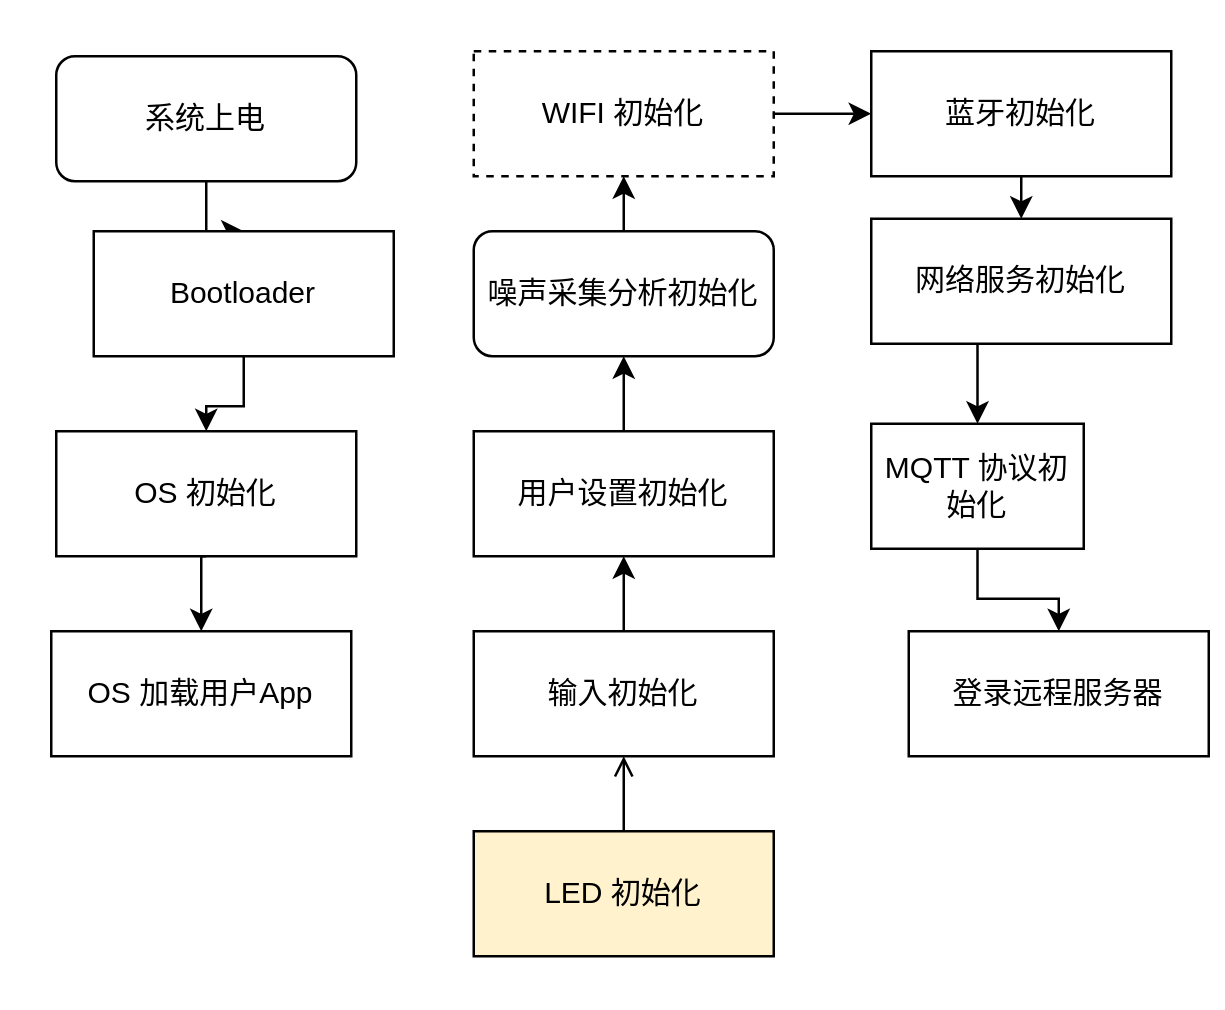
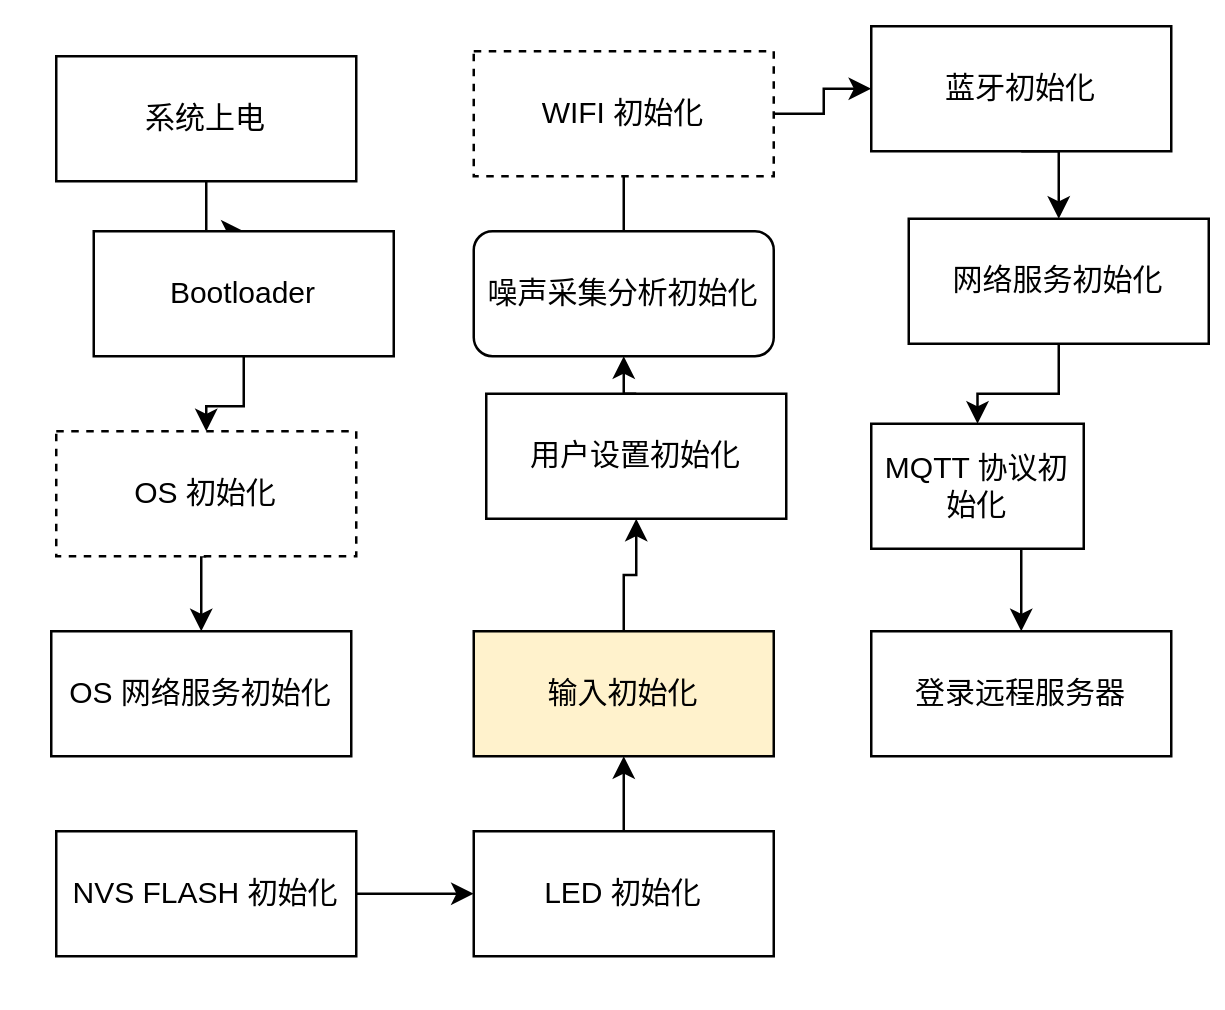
  <mxCell id="0" />
  <mxCell id="1" parent="0" />
  <mxCell id="2" style="edgeStyle=orthogonalEdgeStyle;rounded=0;orthogonalLoop=1;jettySize=auto;html=1;entryX=0.5;entryY=0;entryDx=0;entryDy=0;" edge="1" parent="1" source="3" target="5"><mxGeometry relative="1" as="geometry" /></mxCell>
- <mxCell id="3" value="系统上电" style="whiteSpace=wrap;html=1;rounded=1;" vertex="1" parent="1"><mxGeometry x="22" y="22" width="120" height="50" as="geometry" /></mxCell>
+ <mxCell id="3" value="系统上电" style="rounded=0;whiteSpace=wrap;html=1;" vertex="1" parent="1"><mxGeometry x="22" y="22" width="120" height="50" as="geometry" /></mxCell>
  <mxCell id="4" style="edgeStyle=orthogonalEdgeStyle;rounded=0;orthogonalLoop=1;jettySize=auto;html=1;exitX=0.5;exitY=1;exitDx=0;exitDy=0;" edge="1" parent="1" source="5" target="7"><mxGeometry relative="1" as="geometry" /></mxCell>
  <mxCell id="5" value="Bootloader" style="rounded=0;whiteSpace=wrap;html=1;" vertex="1" parent="1"><mxGeometry x="37" y="92" width="120" height="50" as="geometry" /></mxCell>
  <mxCell id="6" style="edgeStyle=orthogonalEdgeStyle;rounded=0;orthogonalLoop=1;jettySize=auto;html=1;exitX=0.5;exitY=1;exitDx=0;exitDy=0;entryX=0.5;entryY=0;entryDx=0;entryDy=0;" edge="1" parent="1" source="7" target="8"><mxGeometry relative="1" as="geometry" /></mxCell>
- <mxCell id="7" value="OS 初始化" style="rounded=0;whiteSpace=wrap;html=1;" vertex="1" parent="1"><mxGeometry x="22" y="172" width="120" height="50" as="geometry" /></mxCell>
- <mxCell id="8" value="OS 加载用户App" style="rounded=0;whiteSpace=wrap;html=1;" vertex="1" parent="1"><mxGeometry x="20" y="252" width="120" height="50" as="geometry" /></mxCell>
- <mxCell id="11" style="edgeStyle=orthogonalEdgeStyle;rounded=0;orthogonalLoop=1;jettySize=auto;html=1;exitX=0.5;exitY=0;exitDx=0;exitDy=0;entryX=0.5;entryY=1;entryDx=0;entryDy=0;endArrow=open;" edge="1" parent="1" source="12" target="14"><mxGeometry relative="1" as="geometry" /></mxCell>
- <mxCell id="12" value="LED 初始化" style="rounded=0;whiteSpace=wrap;html=1;fillColor=#fff2cc;" vertex="1" parent="1"><mxGeometry x="189" y="332" width="120" height="50" as="geometry" /></mxCell>
+ <mxCell id="7" value="OS 初始化" style="rounded=0;whiteSpace=wrap;html=1;dashed=1;" vertex="1" parent="1"><mxGeometry x="22" y="172" width="120" height="50" as="geometry" /></mxCell>
+ <mxCell id="8" value="OS 网络服务初始化" style="rounded=0;whiteSpace=wrap;html=1;" vertex="1" parent="1"><mxGeometry x="20" y="252" width="120" height="50" as="geometry" /></mxCell>
+ <mxCell id="9" style="edgeStyle=orthogonalEdgeStyle;rounded=0;orthogonalLoop=1;jettySize=auto;html=1;exitX=1;exitY=0.5;exitDx=0;exitDy=0;entryX=0;entryY=0.5;entryDx=0;entryDy=0;" edge="1" parent="1" source="10" target="12"><mxGeometry relative="1" as="geometry" /></mxCell>
+ <mxCell id="10" value="NVS FLASH 初始化" style="rounded=0;whiteSpace=wrap;html=1;" vertex="1" parent="1"><mxGeometry x="22" y="332" width="120" height="50" as="geometry" /></mxCell>
+ <mxCell id="11" style="edgeStyle=orthogonalEdgeStyle;rounded=0;orthogonalLoop=1;jettySize=auto;html=1;exitX=0.5;exitY=0;exitDx=0;exitDy=0;entryX=0.5;entryY=1;entryDx=0;entryDy=0;" edge="1" parent="1" source="12" target="14"><mxGeometry relative="1" as="geometry" /></mxCell>
+ <mxCell id="12" value="LED 初始化" style="rounded=0;whiteSpace=wrap;html=1;" vertex="1" parent="1"><mxGeometry x="189" y="332" width="120" height="50" as="geometry" /></mxCell>
  <mxCell id="13" style="edgeStyle=orthogonalEdgeStyle;rounded=0;orthogonalLoop=1;jettySize=auto;html=1;exitX=0.5;exitY=0;exitDx=0;exitDy=0;entryX=0.5;entryY=1;entryDx=0;entryDy=0;" edge="1" parent="1" source="14" target="16"><mxGeometry relative="1" as="geometry" /></mxCell>
- <mxCell id="14" value="输入初始化" style="rounded=0;whiteSpace=wrap;html=1;" vertex="1" parent="1"><mxGeometry x="189" y="252" width="120" height="50" as="geometry" /></mxCell>
+ <mxCell id="14" value="输入初始化" style="rounded=0;whiteSpace=wrap;html=1;fillColor=#fff2cc;" vertex="1" parent="1"><mxGeometry x="189" y="252" width="120" height="50" as="geometry" /></mxCell>
  <mxCell id="15" style="edgeStyle=orthogonalEdgeStyle;rounded=0;orthogonalLoop=1;jettySize=auto;html=1;exitX=0.5;exitY=0;exitDx=0;exitDy=0;entryX=0.5;entryY=1;entryDx=0;entryDy=0;" edge="1" parent="1" source="16" target="18"><mxGeometry relative="1" as="geometry" /></mxCell>
- <mxCell id="16" value="用户设置初始化" style="rounded=0;whiteSpace=wrap;html=1;" vertex="1" parent="1"><mxGeometry x="189" y="172" width="120" height="50" as="geometry" /></mxCell>
- <mxCell id="17" style="edgeStyle=orthogonalEdgeStyle;rounded=0;orthogonalLoop=1;jettySize=auto;html=1;exitX=0.5;exitY=0;exitDx=0;exitDy=0;entryX=0.5;entryY=1;entryDx=0;entryDy=0;" edge="1" parent="1" source="18" target="20"><mxGeometry relative="1" as="geometry" /></mxCell>
+ <mxCell id="16" value="用户设置初始化" style="rounded=0;whiteSpace=wrap;html=1;" vertex="1" parent="1"><mxGeometry x="194" y="157" width="120" height="50" as="geometry" /></mxCell>
+ <mxCell id="17" style="edgeStyle=orthogonalEdgeStyle;rounded=0;orthogonalLoop=1;jettySize=auto;html=1;exitX=0.5;exitY=0;exitDx=0;exitDy=0;entryX=0.5;entryY=1;entryDx=0;entryDy=0;endArrow=none;" edge="1" parent="1" source="18" target="20"><mxGeometry relative="1" as="geometry" /></mxCell>
  <mxCell id="18" value="噪声采集分析初始化" style="whiteSpace=wrap;html=1;rounded=1;" vertex="1" parent="1"><mxGeometry x="189" y="92" width="120" height="50" as="geometry" /></mxCell>
  <mxCell id="19" style="edgeStyle=orthogonalEdgeStyle;rounded=0;orthogonalLoop=1;jettySize=auto;html=1;entryX=0;entryY=0.5;entryDx=0;entryDy=0;" edge="1" parent="1" source="20" target="22"><mxGeometry relative="1" as="geometry" /></mxCell>
  <mxCell id="20" value="WIFI 初始化" style="rounded=0;whiteSpace=wrap;html=1;dashed=1;" vertex="1" parent="1"><mxGeometry x="189" y="20" width="120" height="50" as="geometry" /></mxCell>
  <mxCell id="21" style="edgeStyle=orthogonalEdgeStyle;rounded=0;orthogonalLoop=1;jettySize=auto;html=1;exitX=0.5;exitY=1;exitDx=0;exitDy=0;entryX=0.5;entryY=0;entryDx=0;entryDy=0;" edge="1" parent="1" source="22" target="24"><mxGeometry relative="1" as="geometry" /></mxCell>
- <mxCell id="22" value="蓝牙初始化" style="rounded=0;whiteSpace=wrap;html=1;" vertex="1" parent="1"><mxGeometry x="348" y="20" width="120" height="50" as="geometry" /></mxCell>
+ <mxCell id="22" value="蓝牙初始化" style="rounded=0;whiteSpace=wrap;html=1;" vertex="1" parent="1"><mxGeometry x="348" y="10" width="120" height="50" as="geometry" /></mxCell>
  <mxCell id="23" style="edgeStyle=orthogonalEdgeStyle;rounded=0;orthogonalLoop=1;jettySize=auto;html=1;exitX=0.5;exitY=1;exitDx=0;exitDy=0;entryX=0.5;entryY=0;entryDx=0;entryDy=0;" edge="1" parent="1" source="24" target="26"><mxGeometry relative="1" as="geometry" /></mxCell>
- <mxCell id="24" value="网络服务初始化" style="rounded=0;whiteSpace=wrap;html=1;" vertex="1" parent="1"><mxGeometry x="348" y="87" width="120" height="50" as="geometry" /></mxCell>
+ <mxCell id="24" value="网络服务初始化" style="rounded=0;whiteSpace=wrap;html=1;" vertex="1" parent="1"><mxGeometry x="363" y="87" width="120" height="50" as="geometry" /></mxCell>
  <mxCell id="25" style="edgeStyle=orthogonalEdgeStyle;rounded=0;orthogonalLoop=1;jettySize=auto;html=1;exitX=0.5;exitY=1;exitDx=0;exitDy=0;entryX=0.5;entryY=0;entryDx=0;entryDy=0;" edge="1" parent="1" source="26" target="27"><mxGeometry relative="1" as="geometry" /></mxCell>
  <mxCell id="26" value="MQTT 协议初始化" style="rounded=0;whiteSpace=wrap;html=1;" vertex="1" parent="1"><mxGeometry x="348" y="169" width="85" height="50" as="geometry" /></mxCell>
- <mxCell id="27" value="登录远程服务器" style="rounded=0;whiteSpace=wrap;html=1;" vertex="1" parent="1"><mxGeometry x="363" y="252" width="120" height="50" as="geometry" /></mxCell>
+ <mxCell id="27" value="登录远程服务器" style="rounded=0;whiteSpace=wrap;html=1;" vertex="1" parent="1"><mxGeometry x="348" y="252" width="120" height="50" as="geometry" /></mxCell>
